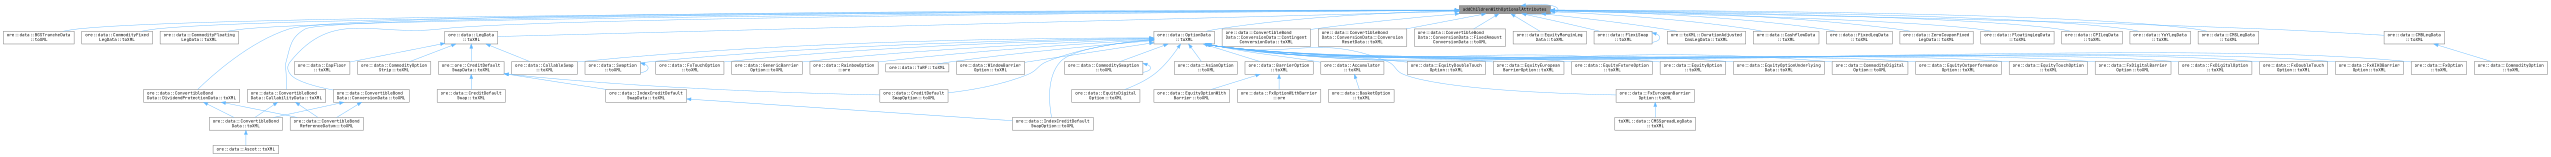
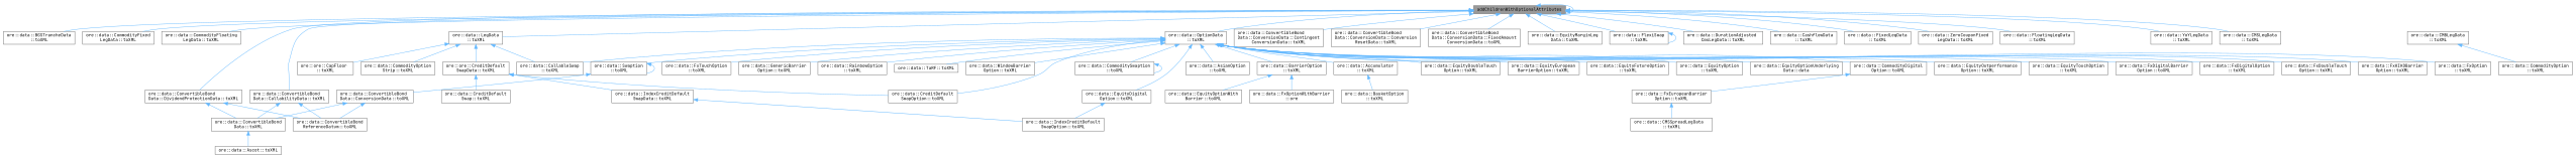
  digraph {
    fontname="JetBrains Mono"
    rankdir=TB
    node [color=grey40 fillcolor=white fontname="JetBrains Mono" fontsize=10 shape=box style=filled]
    edge [color=steelblue1 dir=back fontname="JetBrains Mono" fontsize=10 labelfontname=Helvetica labelfontsize=10 style=solid]
    n1 [color=gray40 fillcolor=grey60 fontcolor=black height=0.2 label=addChildrenWithOptionalAttributes width=0.4]
    n2 [height=0.2 label="ore::data::BGSTrancheData\l::toXML" width=0.4]
    n3 [height=0.2 label="ore::data::CommodityFixed\lLegData::toXML" width=0.4]
    n4 [height=0.2 label="ore::data::CommodityFloating\lLegData::toXML" width=0.4]
    n5 [height=0.2 label="ore::data::ConvertibleBond\lData::CallabilityData::toXML" width=0.4]
    n6 [height=0.2 label="ore::data::ConvertibleBond\lData::ConversionData::Contingent\lConversionData::toXML" width=0.4]
    n7 [height=0.2 label="ore::data::ConvertibleBond\lData::ConversionData::Conversion\lResetData::toXML" width=0.4]
    n8 [height=0.2 label="ore::data::ConvertibleBond\lData::ConversionData::FixedAmount\lConversionData::toXML" width=0.4]
    n9 [height=0.2 label="ore::data::ConvertibleBond\lData::ConversionData::toXML" width=0.4]
    n10 [height=0.2 label="ore::data::ConvertibleBond\lData::DividendProtectionData::toXML" width=0.4]
    n11 [height=0.2 label="ore::data::EquityMarginLeg\lData::toXML" width=0.4]
    n12 [height=0.2 label="ore::data::FlexiSwap\l::toXML" width=0.4]
-   n13 [height=0.2 label="ore::toXML::DurationAdjusted\lCmsLegData::toXML" width=0.4]
+   n13 [height=0.2 label="ore::data::DurationAdjusted\lCmsLegData::toXML" width=0.4]
    n14 [height=0.2 label="ore::data::CashflowData\l::toXML" width=0.4]
    n15 [height=0.2 label="ore::data::FixedLegData\l::toXML" width=0.4]
    n16 [height=0.2 label="ore::data::ZeroCouponFixed\lLegData::toXML" width=0.4]
    n17 [height=0.2 label="ore::data::FloatingLegData\l::toXML" width=0.4]
-   n18 [height=0.2 label="ore::data::CPILegData\l::toXML" width=0.4]
    n19 [height=0.2 label="ore::data::YoYLegData\l::toXML" width=0.4]
    n20 [height=0.2 label="ore::data::CMSLegData\l::toXML" width=0.4]
    n21 [height=0.2 label="ore::data::CMBLegData\l::toXML" width=0.4]
    n22 [height=0.2 label="ore::data::LegData\l::toXML" width=0.4]
    n23 [height=0.2 label="ore::data::OptionData\l::toXML" width=0.4]
    n24 [height=0.2 label="ore::data::ConvertibleBond\lData::toXML" width=0.4]
    n25 [height=0.2 label="ore::data::ConvertibleBond\lReferenceDatum::toXML" width=0.4]
-   n26 [height=0.2 label="toXML::data::CMSSpreadLegData\l::toXML" width=0.4]
+   n26 [height=0.2 label="ore::data::CMSSpreadLegData\l::toXML" width=0.4]
    n27 [height=0.2 label="ore::data::CommodityOption\l::toXML" width=0.4]
    n28 [height=0.2 label="ore::data::CallableSwap\l::toXML" width=0.4]
    n29 [height=0.2 label="ore::data::CommodityOption\lStrip::toXML" width=0.4]
-   n30 [height=0.2 label="ore::data::CapFloor\l::toXML" width=0.4]
+   n30 [height=0.2 label="ore::ore::CapFloor\l::toXML" width=0.4]
    n31 [height=0.2 label="ore::ore::CreditDefault\lSwapData::toXML" width=0.4]
    n32 [height=0.2 label="ore::data::CreditDefault\lSwapOption::toXML" width=0.4]
    n33 [height=0.2 label="ore::data::IndexCreditDefault\lSwapOption::toXML" width=0.4]
    n34 [height=0.2 label="ore::data::BarrierOption\l::toXML" width=0.4]
    n35 [height=0.2 label="ore::data::CommoditySwaption\l::toXML" width=0.4]
    n36 [height=0.2 label="ore::data::Accumulator\l::toXML" width=0.4]
    n37 [height=0.2 label="ore::data::AsianOption\l::toXML" width=0.4]
    n38 [height=0.2 label="ore::data::CommodityDigital\lOption::toXML" width=0.4]
    n39 [height=0.2 label="ore::data::EquityDigital\lOption::toXML" width=0.4]
    n40 [height=0.2 label="ore::data::EquityDoubleTouch\lOption::toXML" width=0.4]
    n41 [height=0.2 label="ore::data::EquityEuropean\lBarrierOption::toXML" width=0.4]
    n42 [height=0.2 label="ore::data::EquityFutureOption\l::toXML" width=0.4]
    n43 [height=0.2 label="ore::data::EquityOption\l::toXML" width=0.4]
-   n44 [height=0.2 label="ore::data::EquityOptionUnderlying\lData::toXML" width=0.4]
+   n44 [height=0.2 label="ore::data::EquityOptionUnderlying\lData::data" width=0.4]
    n45 [height=0.2 label="ore::data::EquityOutperformance\lOption::toXML" width=0.4]
    n46 [height=0.2 label="ore::data::EquityTouchOption\l::toXML" width=0.4]
    n47 [height=0.2 label="ore::data::FxDigitalBarrier\lOption::toXML" width=0.4]
    n48 [height=0.2 label="ore::data::FxDigitalOption\l::toXML" width=0.4]
    n49 [height=0.2 label="ore::data::FxDoubleTouch\lOption::toXML" width=0.4]
    n50 [height=0.2 label="ore::data::FxEuropeanBarrier\lOption::toXML" width=0.4]
    n51 [height=0.2 label="ore::data::FxKIKOBarrier\lOption::toXML" width=0.4]
    n52 [height=0.2 label="ore::data::FxOption\l::toXML" width=0.4]
    n53 [height=0.2 label="ore::data::FxTouchOption\l::toXML" width=0.4]
    n54 [height=0.2 label="ore::data::GenericBarrier\lOption::toXML" width=0.4]
-   n55 [height=0.2 label="ore::data::RainbowOption\l::ore" width=0.4]
+   n55 [height=0.2 label="ore::data::RainbowOption\l::toXML" width=0.4]
    n56 [height=0.2 label="ore::data::Swaption\l::toXML" width=0.4]
    n57 [height=0.2 label="ore::data::TaRF::toXML" width=0.4]
    n58 [height=0.2 label="ore::data::WindowBarrier\lOption::toXML" width=0.4]
    n59 [height=0.2 label="ore::data::Ascot::toXML" width=0.4]
    n60 [height=0.2 label="ore::data::IndexCreditDefault\lSwapData::toXML" width=0.4]
    n61 [height=0.2 label="ore::data::CreditDefault\lSwap::toXML" width=0.4]
    n62 [height=0.2 label="ore::data::FxOptionWithBarrier\l::ore" width=0.4]
    n63 [height=0.2 label="ore::data::EquityOptionWith\lBarrier::toXML" width=0.4]
    n64 [height=0.2 label="ore::data::BasketOption\l::toXML" width=0.4]
    n1 -> n1
    n1 -> n2
    n1 -> n3
    n1 -> n4
    n1 -> n5
    n1 -> n6
    n1 -> n7
    n1 -> n8
-   n1 -> n9
+   n56 -> n9
    n1 -> n10
    n1 -> n11
    n1 -> n12
    n1 -> n13
    n1 -> n14
    n1 -> n15
    n1 -> n16
    n1 -> n17
-   n1 -> n18
    n1 -> n19
    n1 -> n20
-   n1 -> n21
    n1 -> n22
    n1 -> n23
    n5 -> n24
    n5 -> n25
    n9 -> n24
    n9 -> n25
    n10 -> n24
    n10 -> n25
    n12 -> n12
    n21 -> n27
    n22 -> n28
    n22 -> n29
    n22 -> n30
    n22 -> n31
    n23 -> n28
    n23 -> n32
-   n23 -> n33
+   n39 -> n33
    n23 -> n34
    n23 -> n35
    n23 -> n36
    n23 -> n37
    n23 -> n38
    n23 -> n39
    n23 -> n40
    n23 -> n41
    n23 -> n42
    n23 -> n43
    n23 -> n44
    n23 -> n45
    n23 -> n46
    n23 -> n47
    n23 -> n48
    n23 -> n49
-   n23 -> n50
+   n38 -> n50
    n23 -> n51
    n23 -> n52
    n23 -> n53
    n23 -> n54
    n23 -> n55
    n23 -> n56
    n23 -> n57
    n23 -> n58
    n24 -> n59
    n31 -> n32
    n31 -> n60
    n31 -> n61
    n34 -> n62
    n34 -> n63
    n35 -> n35
    n36 -> n64
    n50 -> n26
    n56 -> n56
    n60 -> n33
  }
